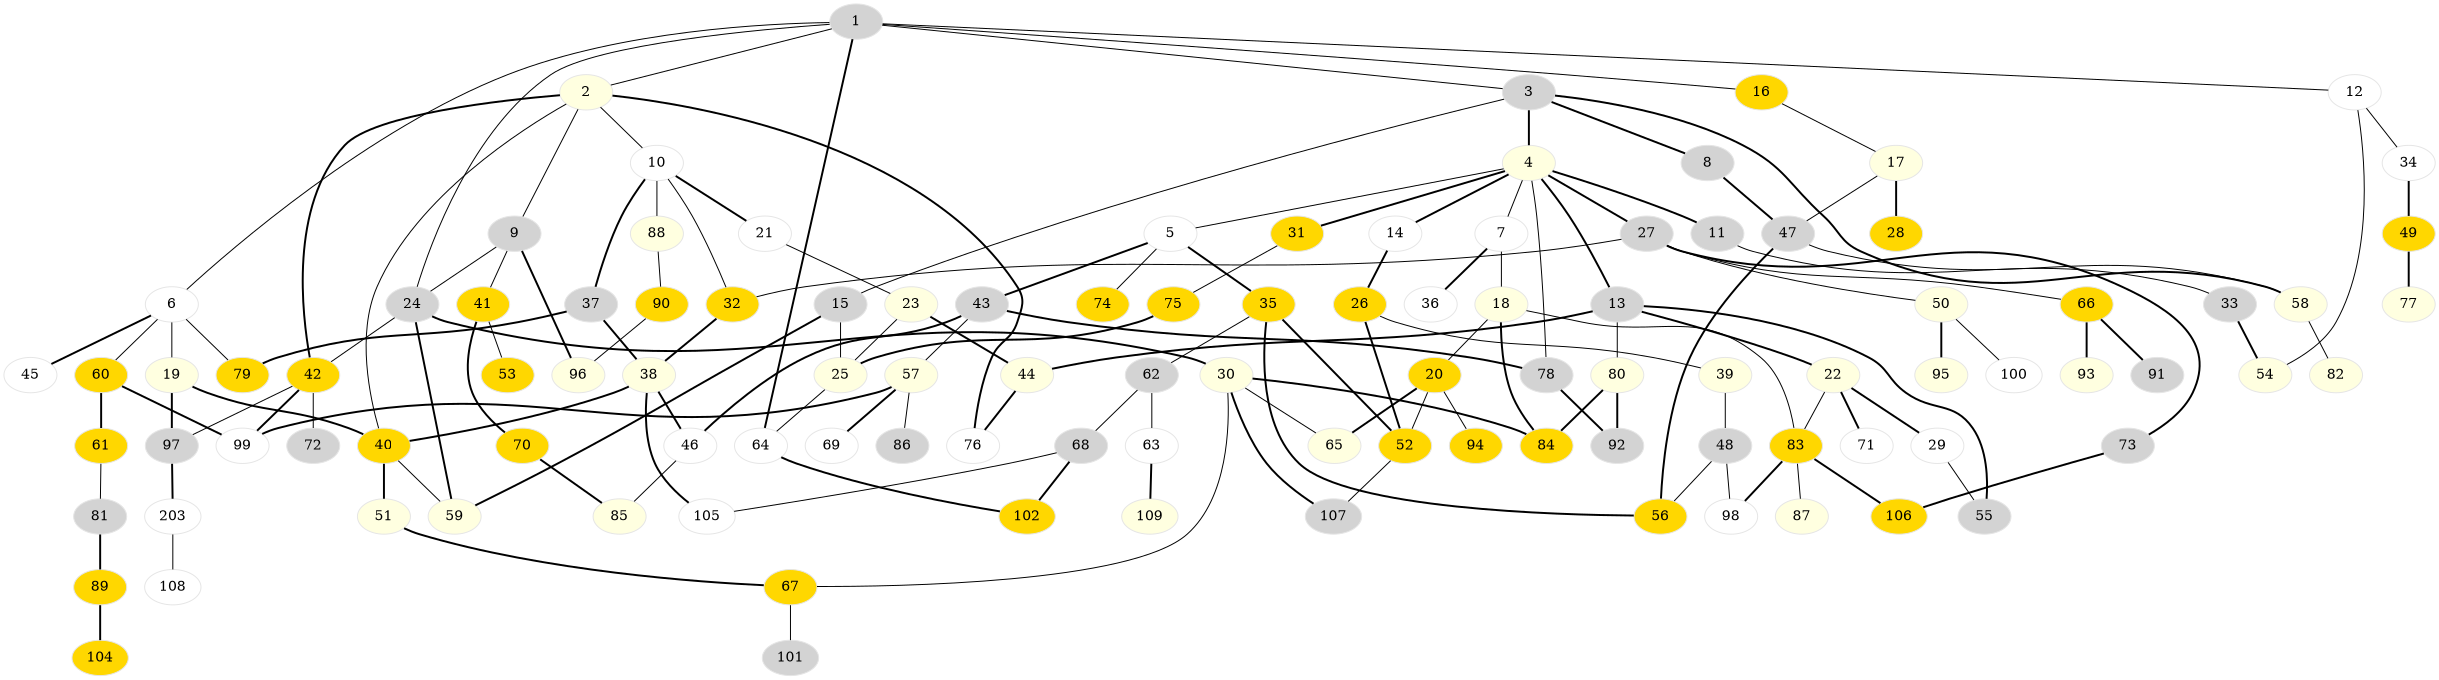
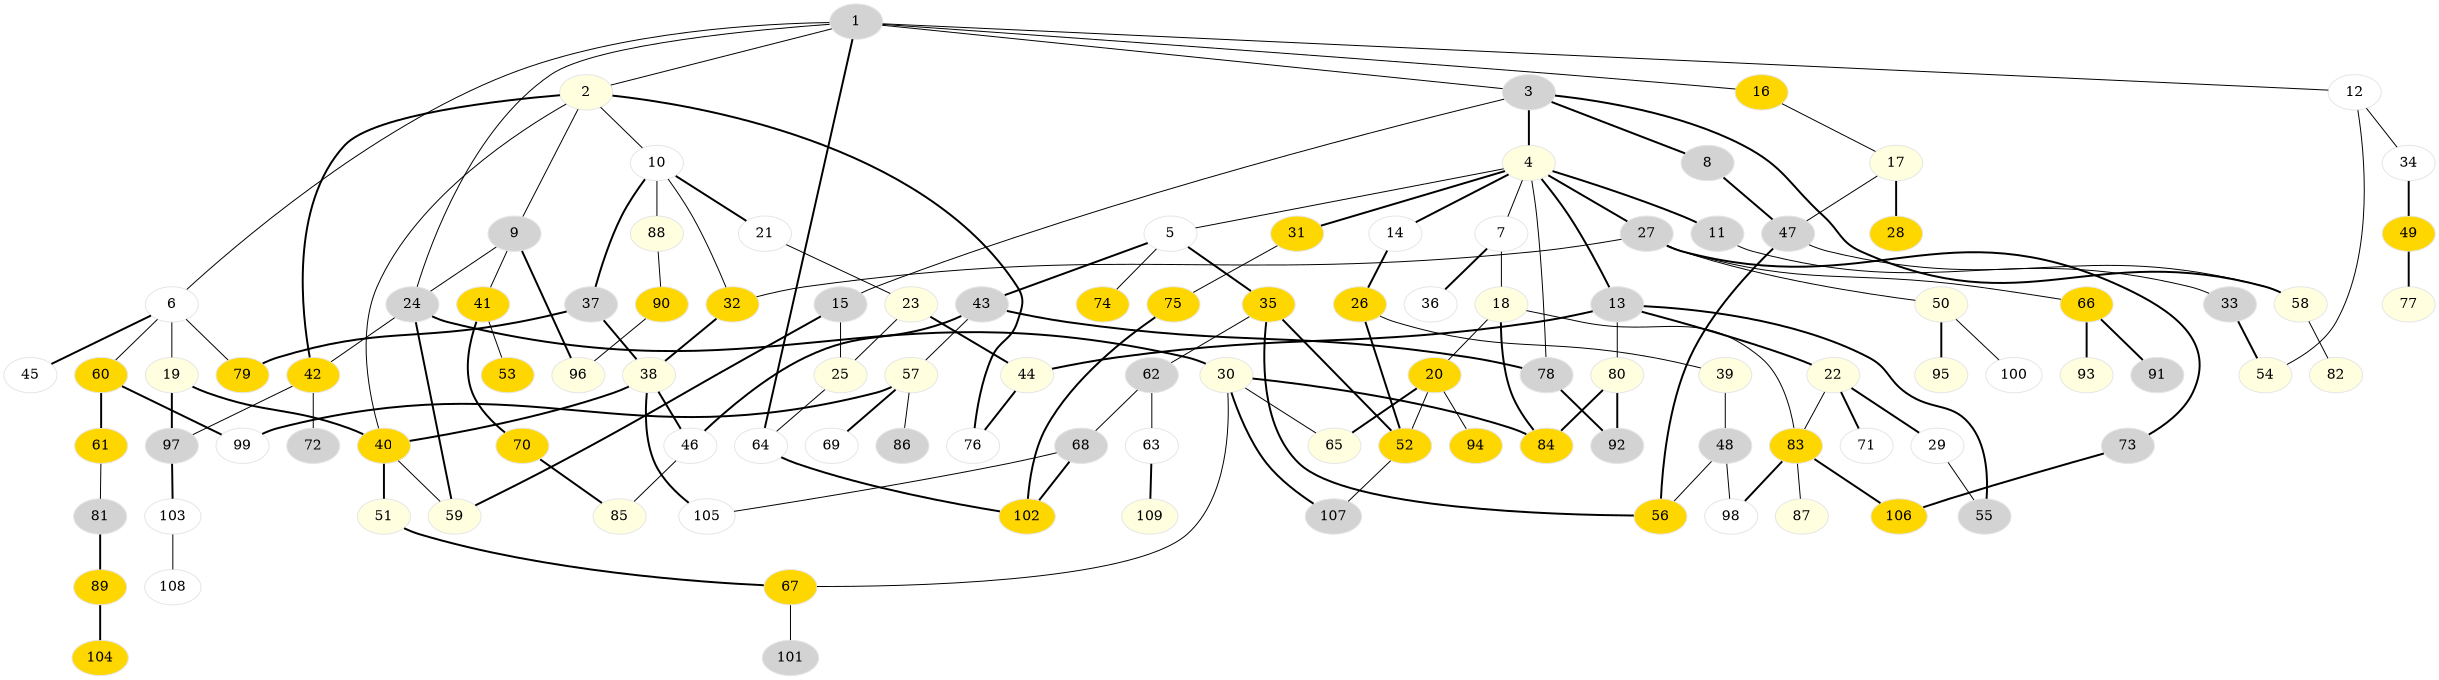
  graph {
    node [color=gray90 fillcolor=gold style=filled]
    edge [style=bold]
    1 [fillcolor=lightgrey]
    2 [fillcolor=lightyellow]
    3 [fillcolor=lightgrey]
    6 [fillcolor=white]
    12 [fillcolor=white]
    16
    24 [fillcolor=lightgrey]
    64 [fillcolor=white]
    9 [fillcolor=lightgrey]
    10 [fillcolor=white]
    40
    42
    76 [fillcolor=white]
    4 [fillcolor=lightyellow]
    8 [fillcolor=lightgrey]
    15 [fillcolor=lightgrey]
    58 [fillcolor=lightyellow]
    19 [fillcolor=lightyellow]
    45 [fillcolor=white]
    60
    79
    34 [fillcolor=white]
    54 [fillcolor=lightyellow]
    17 [fillcolor=lightyellow]
    59 [fillcolor=lightyellow]
    30 [fillcolor=lightyellow]
    102
    41
    96 [fillcolor=lightyellow]
    21 [fillcolor=white]
    32
    37 [fillcolor=lightgrey]
    88 [fillcolor=lightyellow]
    51 [fillcolor=lightyellow]
    97 [fillcolor=lightgrey]
    72 [fillcolor=lightgrey]
    99 [fillcolor=white]
    5 [fillcolor=white]
    7 [fillcolor=white]
    11 [fillcolor=lightgrey]
    13 [fillcolor=lightgrey]
    14 [fillcolor=white]
    27 [fillcolor=lightgrey]
    31
    78 [fillcolor=lightgrey]
    47 [fillcolor=lightgrey]
    25 [fillcolor=lightyellow]
    82 [fillcolor=lightyellow]
    35
    43 [fillcolor=lightgrey]
    74
    18 [fillcolor=lightyellow]
    36 [fillcolor=white]
    33 [fillcolor=lightgrey]
    22 [fillcolor=lightyellow]
    44 [fillcolor=lightyellow]
    55 [fillcolor=lightgrey]
    80 [fillcolor=lightyellow]
    26
    50 [fillcolor=lightyellow]
    66
    73 [fillcolor=lightgrey]
    75
    92 [fillcolor=lightgrey]
    52
    56
    62 [fillcolor=lightgrey]
    46 [fillcolor=white]
    57 [fillcolor=lightyellow]
    61
    20
    83
    84
    53
    70
    23 [fillcolor=lightyellow]
    38 [fillcolor=lightyellow]
    90
    49
    29 [fillcolor=white]
    71 [fillcolor=white]
    39 [fillcolor=lightyellow]
    28
    65 [fillcolor=lightyellow]
    94
    98 [fillcolor=white]
    106
    87 [fillcolor=lightyellow]
-   103 [fillcolor=white label=203]
+   103 [fillcolor=white]
    107 [fillcolor=lightgrey]
    67
    48 [fillcolor=lightgrey]
    95 [fillcolor=lightyellow]
    100 [fillcolor=white]
    91 [fillcolor=lightgrey]
    93 [fillcolor=lightyellow]
    101 [fillcolor=lightgrey]
    105 [fillcolor=white]
    77 [fillcolor=lightyellow]
    63 [fillcolor=white]
    68 [fillcolor=lightgrey]
    85 [fillcolor=lightyellow]
    69 [fillcolor=white]
    86 [fillcolor=lightgrey]
    81 [fillcolor=lightgrey]
    89
    109 [fillcolor=lightyellow]
    104
    108 [fillcolor=white]
    1 -- 2 [style=solid]
    1 -- 3 [style=solid]
    1 -- 6 [style=solid]
    1 -- 12 [style=solid]
    1 -- 16 [style=solid]
    1 -- 24 [style=solid]
    1 -- 64
    2 -- 9 [style=solid]
    2 -- 10 [style=solid]
    2 -- 40 [style=solid]
    2 -- 42
    2 -- 76
    3 -- 4
    3 -- 8
    3 -- 15 [style=solid]
    3 -- 58
    6 -- 19 [style=solid]
    6 -- 45
    6 -- 60 [style=solid]
    6 -- 79 [style=solid]
    12 -- 34 [style=solid]
    12 -- 54 [style=solid]
    16 -- 17 [style=solid]
    24 -- 42 [style=solid]
    24 -- 59
    24 -- 30
    64 -- 102
    9 -- 24 [style=solid]
    9 -- 41 [style=solid]
    9 -- 96
    10 -- 21
    10 -- 32 [style=solid]
    10 -- 37
    10 -- 88 [style=solid]
    40 -- 59 [style=solid]
    40 -- 51
    42 -- 97 [style=solid]
    42 -- 72 [style=solid]
-   42 -- 99
    4 -- 5 [style=solid]
    4 -- 7 [style=solid]
    4 -- 11
    4 -- 13
    4 -- 14
    4 -- 27
    4 -- 31
    4 -- 78 [style=solid]
    8 -- 47
    15 -- 59
    15 -- 25 [style=solid]
    58 -- 82 [style=solid]
    19 -- 40
    19 -- 97
    60 -- 99
    60 -- 61
    34 -- 49
    17 -- 47 [style=solid]
    17 -- 28
    30 -- 84
    30 -- 65 [style=solid]
    30 -- 107
    30 -- 67 [style=solid]
    41 -- 53 [style=solid]
    41 -- 70
    21 -- 23 [style=solid]
    32 -- 38
    37 -- 79
    37 -- 38
    88 -- 90 [style=solid]
    51 -- 67
    97 -- 103
    5 -- 35
    5 -- 43
    5 -- 74 [style=solid]
    7 -- 18 [style=solid]
    7 -- 36
    11 -- 33 [style=solid]
    13 -- 22
    13 -- 44
    13 -- 55
    13 -- 80 [style=solid]
    14 -- 26
    27 -- 32 [style=solid]
    27 -- 50 [style=solid]
    27 -- 66 [style=solid]
    27 -- 73
    31 -- 75 [style=solid]
    78 -- 92
    47 -- 58 [style=solid]
    47 -- 56
    25 -- 64 [style=solid]
    35 -- 52
    35 -- 56
    35 -- 62 [style=solid]
    43 -- 78
    43 -- 46
    43 -- 57 [style=solid]
    18 -- 20 [style=solid]
    18 -- 83 [style=solid]
    18 -- 84
    33 -- 54
    22 -- 83 [style=solid]
    22 -- 29
    22 -- 71
    44 -- 76
    80 -- 92
    80 -- 84
    26 -- 52
    26 -- 39 [style=solid]
    50 -- 95
    50 -- 100 [style=solid]
    66 -- 91
    66 -- 93
    73 -- 106
-   75 -- 25
+   75 -- 102
    52 -- 107 [style=solid]
    62 -- 63 [style=solid]
    62 -- 68 [style=solid]
    46 -- 85 [style=solid]
    57 -- 99
    57 -- 69
    57 -- 86 [style=solid]
    61 -- 81 [style=solid]
    20 -- 52 [style=solid]
    20 -- 65
    20 -- 94 [style=solid]
    83 -- 98
    83 -- 106
    83 -- 87 [style=solid]
    70 -- 85
    23 -- 25 [style=solid]
    23 -- 44
    38 -- 40
    38 -- 46
    38 -- 105
    90 -- 96 [style=solid]
    49 -- 77
    29 -- 55 [style=solid]
    39 -- 48 [style=solid]
    103 -- 108 [style=solid]
    67 -- 101 [style=solid]
    48 -- 56 [style=solid]
    48 -- 98 [style=solid]
    63 -- 109
    68 -- 102
    68 -- 105 [style=solid]
    81 -- 89
    89 -- 104
  }
